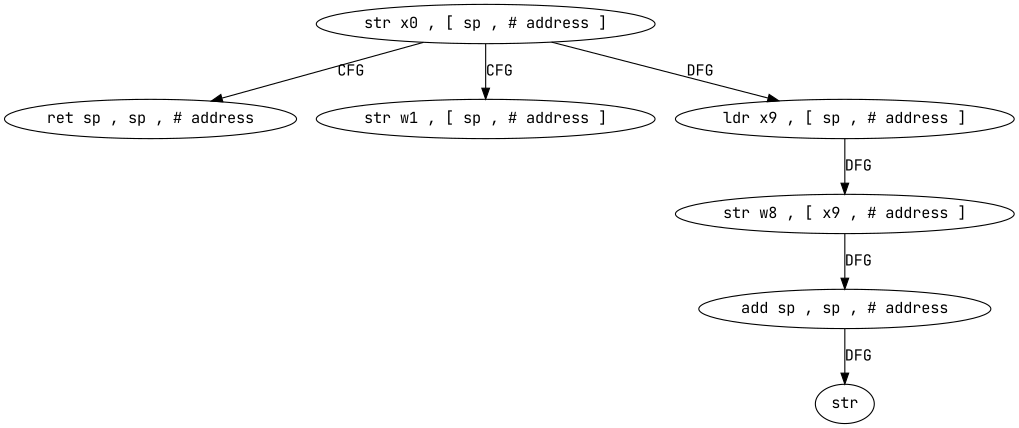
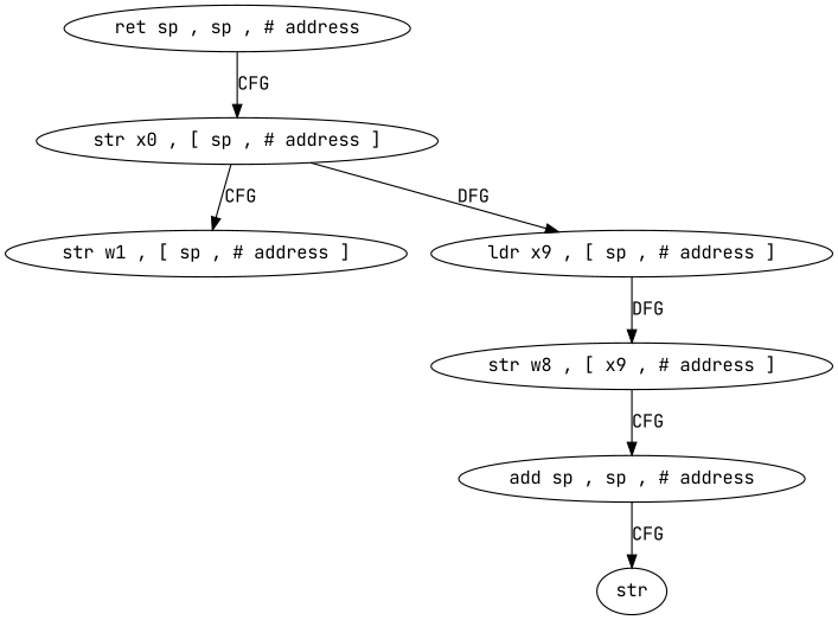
  digraph {
    fontname="JetBrains Mono"
    node [fontname="JetBrains Mono"]
    edge [fontname="JetBrains Mono"]
    n1 [label="ret sp , sp , # address"]
    n2 [label="str x0 , [ sp , # address ]"]
    n3 [label="str w1 , [ sp , # address ]"]
    n4 [label="ldr x9 , [ sp , # address ]"]
    n5 [label="str w8 , [ x9 , # address ]"]
    n6 [label="add sp , sp , # address"]
    n7 [label=str]
-   n2 -> n1 [label=CFG]
+   n1 -> n2 [label=CFG]
    n2 -> n3 [label=CFG]
    n2 -> n4 [label=DFG]
    n4 -> n5 [label=DFG]
-   n5 -> n6 [label=DFG]
-   n6 -> n7 [label=DFG]
+   n5 -> n6 [label=CFG]
+   n6 -> n7 [label=CFG]
  }
